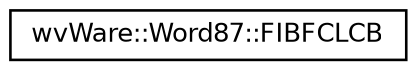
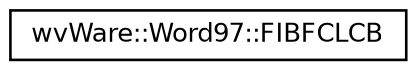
  digraph {
    rankdir=LR
    fontname="DejaVu Sans"
-   n1 [color=black fillcolor=white fontname="DejaVu Sans" fontsize=10 height=0.2 label="wvWare::Word87::FIBFCLCB" shape=box style=filled width=0.4]
+   n1 [color=black fillcolor=white fontname="DejaVu Sans" fontsize=10 height=0.2 label="wvWare::Word97::FIBFCLCB" shape=box style=filled width=0.4]
  }
